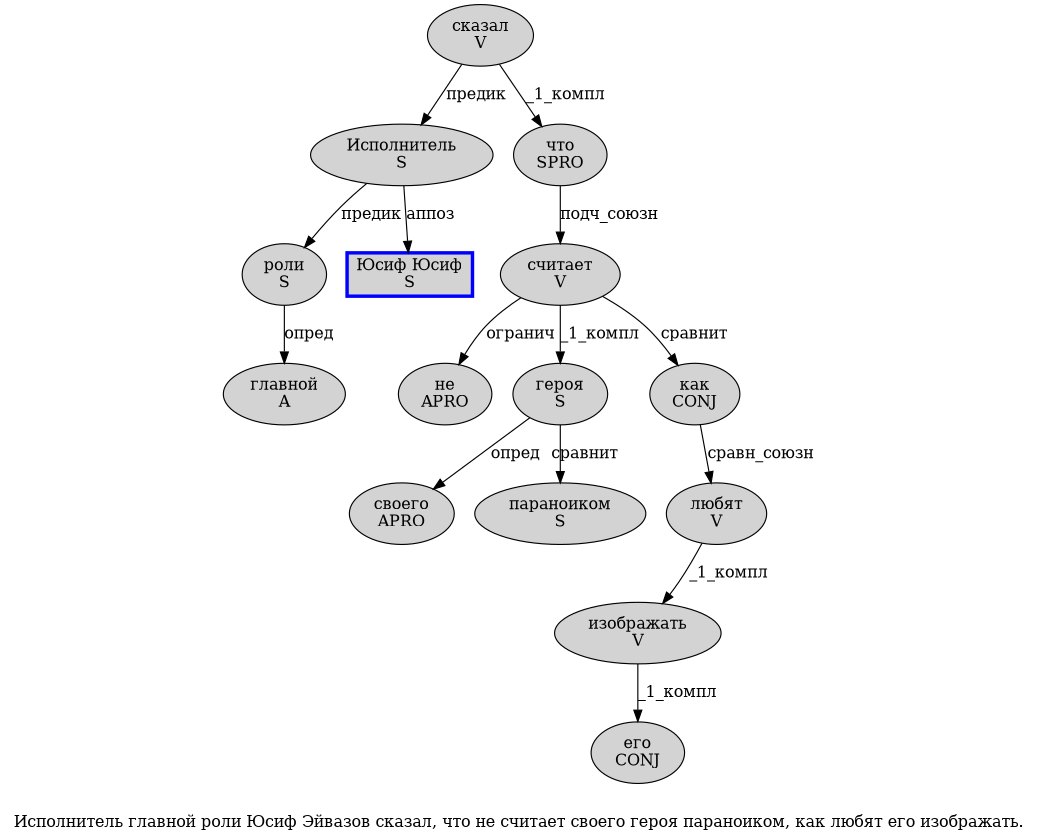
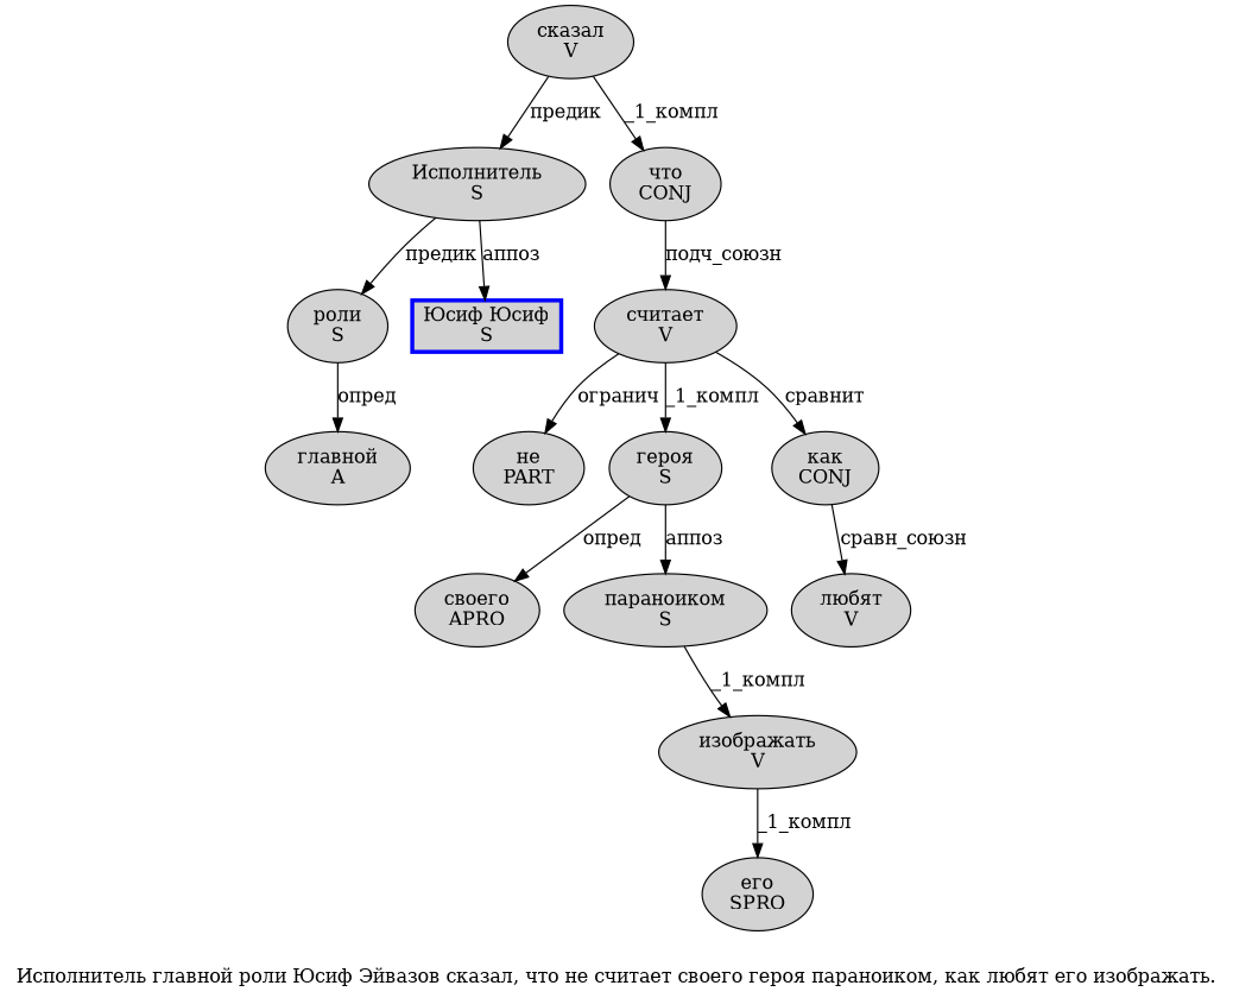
  digraph {
    label="Исполнитель главной роли Юсиф Эйвазов сказал, что не считает своего героя параноиком, как любят его изображать."
    node [fillcolor=lightgray penwidth=1 shape=ellipse style=filled]
    n1 [label="Исполнитель\nS"]
    n2 [label="роли\nS"]
    n3 [color=blue label="Юсиф Юсиф\nS" penwidth=3 shape=box]
    n4 [label="главной\nA"]
    n5 [label="сказал\nV"]
-   n6 [label="что\nSPRO"]
+   n6 [label="что\nCONJ"]
    n7 [label="считает\nV"]
-   n8 [label="не\nAPRO"]
+   n8 [label="не\nPART"]
    n9 [label="героя\nS"]
    n10 [label="как\nCONJ"]
    n11 [label="своего\nAPRO"]
    n12 [label="параноиком\nS"]
    n13 [label="любят\nV"]
    n14 [label="изображать\nV"]
-   n15 [label="его\nCONJ"]
+   n15 [label="его\nSPRO"]
    n1 -> n2 [label="предик"]
    n1 -> n3 [label="аппоз"]
    n2 -> n4 [label="опред"]
    n5 -> n1 [label="предик"]
    n5 -> n6 [label="_1_компл"]
    n6 -> n7 [label="подч_союзн"]
    n7 -> n8 [label="огранич"]
    n7 -> n9 [label="_1_компл"]
    n7 -> n10 [label="сравнит"]
    n9 -> n11 [label="опред"]
-   n9 -> n12 [label="сравнит"]
+   n9 -> n12 [label="аппоз"]
    n10 -> n13 [label="сравн_союзн"]
-   n13 -> n14 [label="_1_компл"]
+   n12 -> n14 [label="_1_компл"]
    n14 -> n15 [label="_1_компл"]
  }
